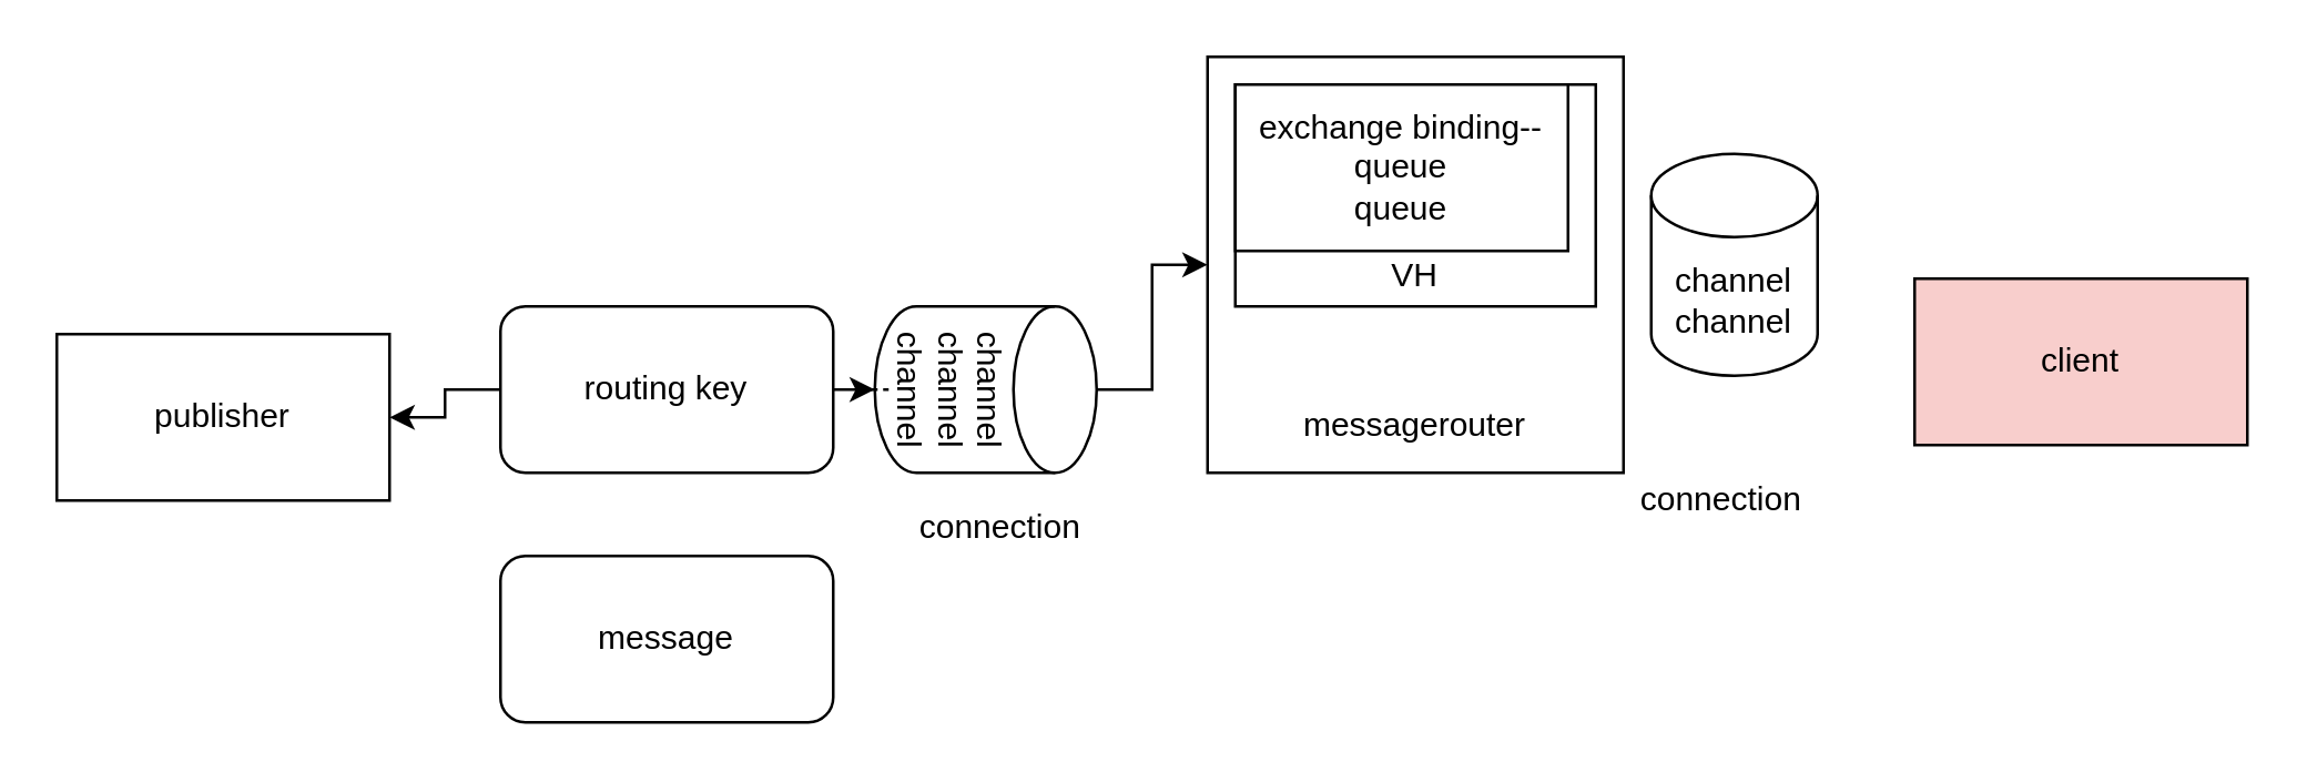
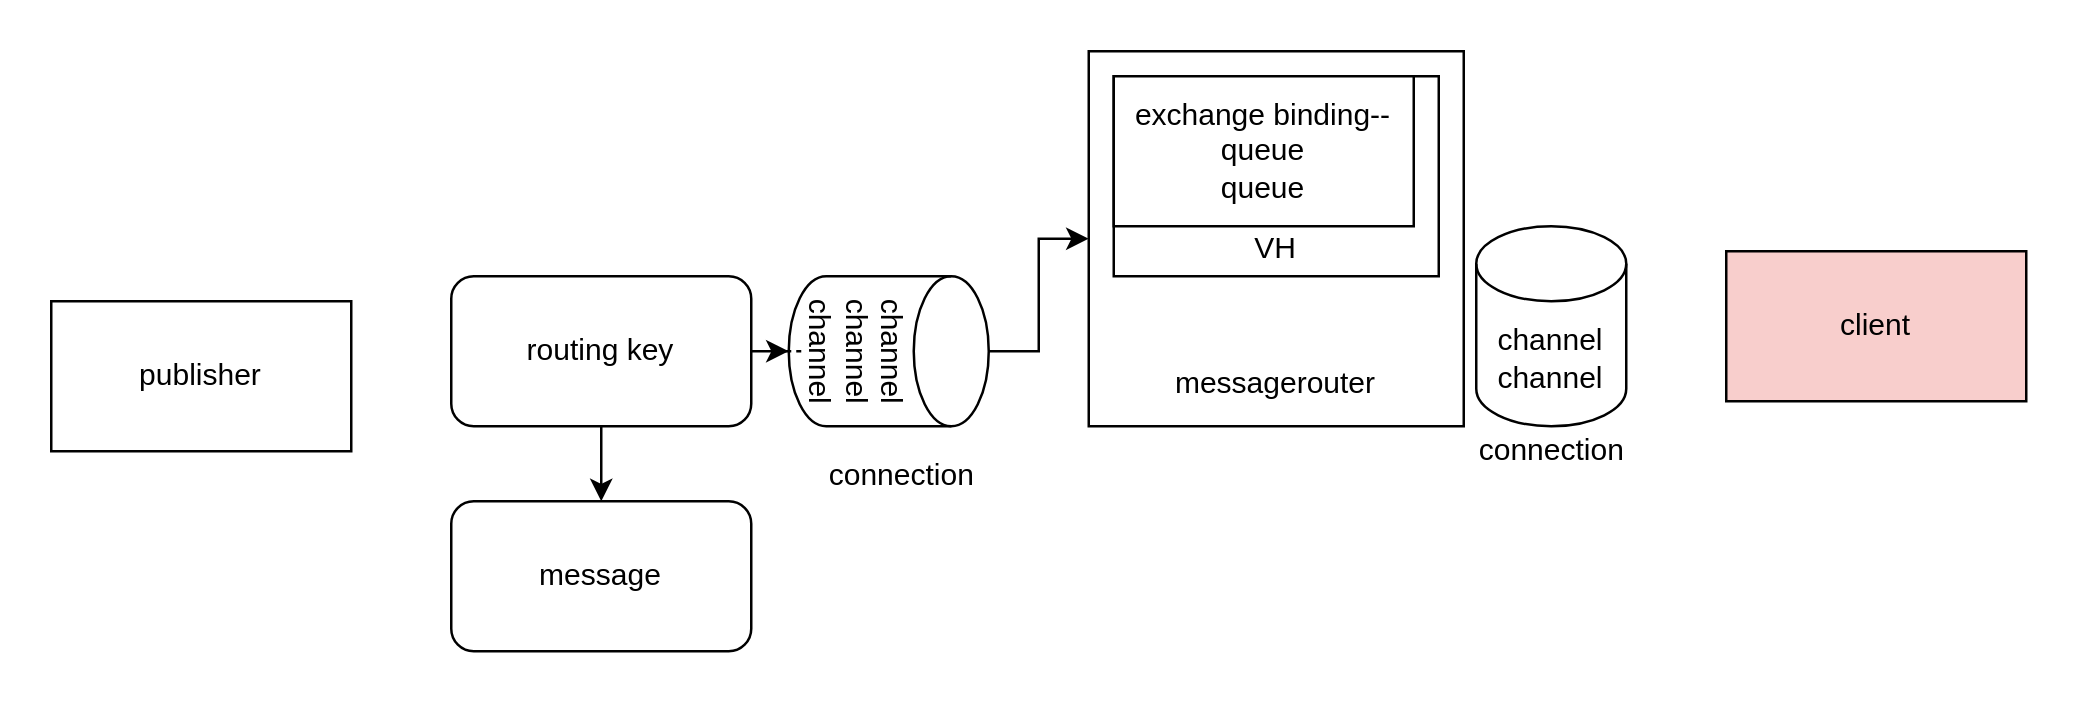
  <mxCell id="0" />
  <mxCell id="1" parent="0" />
  <mxCell id="2" value="publisher" style="rounded=0;whiteSpace=wrap;html=1;" vertex="1" parent="1"><mxGeometry x="20" y="120" width="120" height="60" as="geometry" /></mxCell>
  <mxCell id="3" value="" style="edgeStyle=orthogonalEdgeStyle;rounded=0;orthogonalLoop=1;jettySize=auto;html=1;" edge="1" parent="1" source="4" target="9"><mxGeometry relative="1" as="geometry" /></mxCell>
  <mxCell id="4" value="channel&lt;br&gt;channel&lt;br&gt;channel" style="shape=cylinder3;whiteSpace=wrap;html=1;boundedLbl=1;backgroundOutline=1;size=15;rotation=90;" vertex="1" parent="1"><mxGeometry x="325" y="100" width="60" height="80" as="geometry" /></mxCell>
- <mxCell id="5" value="" style="edgeStyle=orthogonalEdgeStyle;rounded=0;orthogonalLoop=1;jettySize=auto;html=1;" edge="1" parent="1" source="7" target="2"><mxGeometry relative="1" as="geometry" /></mxCell>
+ <mxCell id="5" value="" style="edgeStyle=orthogonalEdgeStyle;rounded=0;orthogonalLoop=1;jettySize=auto;html=1;" edge="1" parent="1" source="7" target="8"><mxGeometry relative="1" as="geometry" /></mxCell>
  <mxCell id="6" value="" style="edgeStyle=orthogonalEdgeStyle;rounded=0;orthogonalLoop=1;jettySize=auto;html=1;dashed=1;" edge="1" parent="1" source="7" target="4"><mxGeometry relative="1" as="geometry" /></mxCell>
  <mxCell id="7" value="routing key" style="rounded=1;whiteSpace=wrap;html=1;" vertex="1" parent="1"><mxGeometry x="180" y="110" width="120" height="60" as="geometry" /></mxCell>
  <mxCell id="8" value="message" style="rounded=1;whiteSpace=wrap;html=1;" vertex="1" parent="1"><mxGeometry x="180" y="200" width="120" height="60" as="geometry" /></mxCell>
  <mxCell id="9" value="&lt;br&gt;&lt;br&gt;&lt;br&gt;&lt;br&gt;&lt;br&gt;&lt;br&gt;&lt;br&gt;&lt;br&gt;messagerouter" style="whiteSpace=wrap;html=1;" vertex="1" parent="1"><mxGeometry x="435" y="20" width="150" height="150" as="geometry" /></mxCell>
  <mxCell id="10" value="&lt;br&gt;&lt;br&gt;&lt;br&gt;&lt;br&gt;VH" style="rounded=0;whiteSpace=wrap;html=1;" vertex="1" parent="1"><mxGeometry x="445" y="30" width="130" height="80" as="geometry" /></mxCell>
  <mxCell id="11" value="exchange binding--queue&lt;br&gt;queue" style="rounded=0;whiteSpace=wrap;html=1;" vertex="1" parent="1"><mxGeometry x="445" y="30" width="120" height="60" as="geometry" /></mxCell>
- <mxCell id="12" value="channel&lt;br&gt;channel" style="shape=cylinder3;whiteSpace=wrap;html=1;boundedLbl=1;backgroundOutline=1;size=15;" vertex="1" parent="1"><mxGeometry x="595" y="55" width="60" height="80" as="geometry" /></mxCell>
+ <mxCell id="12" value="channel&lt;br&gt;channel" style="shape=cylinder3;whiteSpace=wrap;html=1;boundedLbl=1;backgroundOutline=1;size=15;" vertex="1" parent="1"><mxGeometry x="590" y="90" width="60" height="80" as="geometry" /></mxCell>
  <mxCell id="13" value="client" style="rounded=0;whiteSpace=wrap;html=1;fillColor=#f8cecc;" vertex="1" parent="1"><mxGeometry x="690" y="100" width="120" height="60" as="geometry" /></mxCell>
  <mxCell id="14" value="connection" style="text;html=1;align=center;verticalAlign=middle;resizable=0;points=[];autosize=1;strokeColor=none;fillColor=none;" vertex="1" parent="1"><mxGeometry x="325" y="180" width="70" height="20" as="geometry" /></mxCell>
  <mxCell id="15" value="connection" style="text;html=1;align=center;verticalAlign=middle;resizable=0;points=[];autosize=1;strokeColor=none;fillColor=none;" vertex="1" parent="1"><mxGeometry x="585" y="170" width="70" height="20" as="geometry" /></mxCell>
